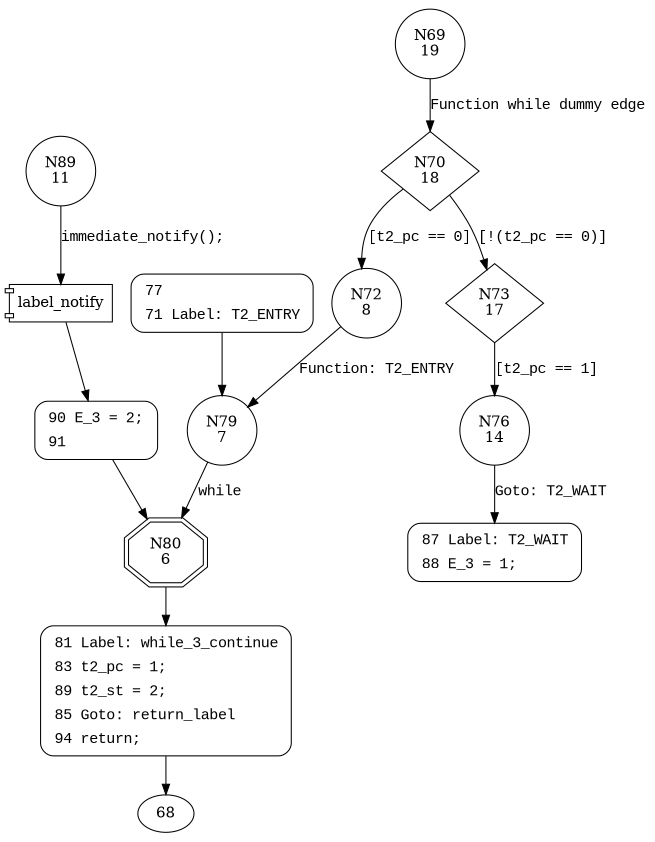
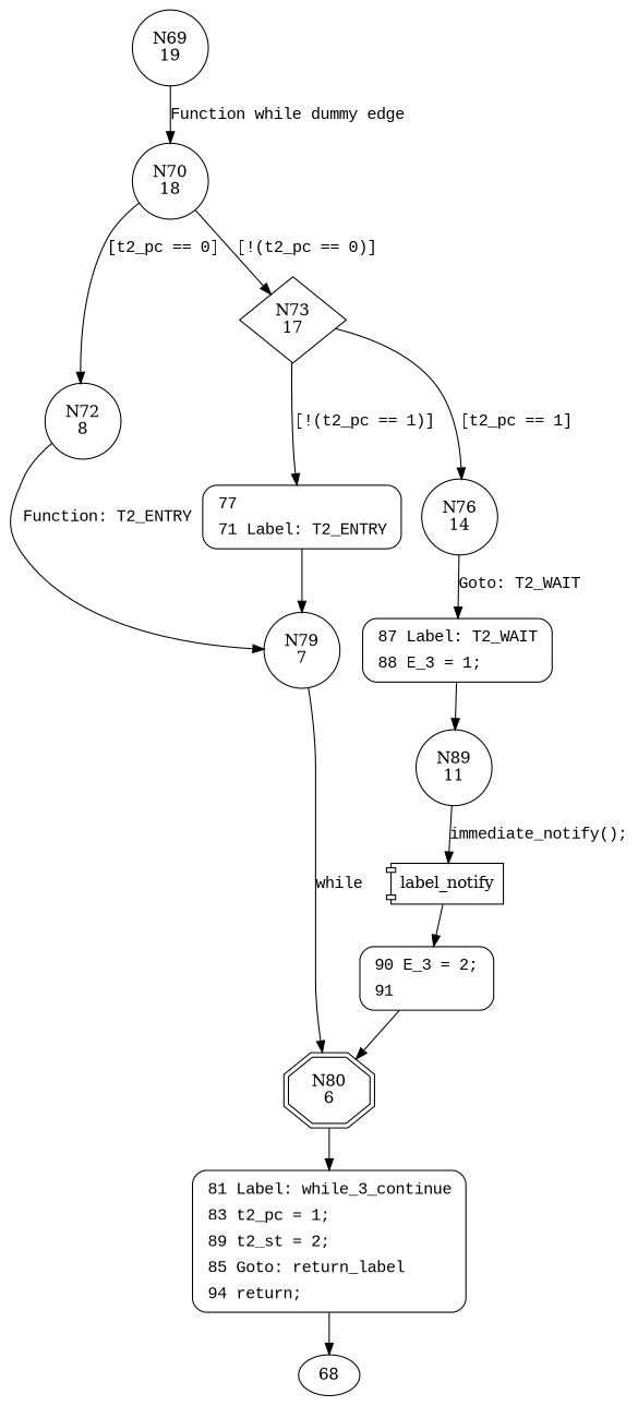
  digraph {
    node [shape=circle]
    edge [fontname="Courier New"]
-   n1 [label="N70\n18" shape=diamond]
+   n1 [label="N70\n18"]
    n2 [label="N72\n8"]
    n3 [label="N73\n17" shape=diamond]
    n4 [label="N79\n7"]
    n5 [label="N76\n14"]
    n6 [fillcolor=white fontname="Courier New" label=<<table border="0" cellborder="0" cellpadding="3" bgcolor="white"><tr><td align="right">77</td><td align="left"></td></tr><tr><td align="right">71</td><td align="left">Label: T2_ENTRY</td></tr></table>> penwidth=1 shape=Mrecord style="filled,bold"]
    n7 [label="N80\n6" shape=doubleoctagon]
    n8 [fillcolor=white fontname="Courier New" label=<<table border="0" cellborder="0" cellpadding="3" bgcolor="white"><tr><td align="right">87</td><td align="left">Label: T2_WAIT</td></tr><tr><td align="right">88</td><td align="left">E_3 = 1;</td></tr></table>> penwidth=1 shape=Mrecord style="filled,bold"]
    n9 [label="N89\n11"]
    n10 [fillcolor=white fontname="Courier New" label=<<table border="0" cellborder="0" cellpadding="3" bgcolor="white"><tr><td align="right">81</td><td align="left">Label: while_3_continue</td></tr><tr><td align="right">83</td><td align="left">t2_pc = 1;</td></tr><tr><td align="right">89</td><td align="left">t2_st = 2;</td></tr><tr><td align="right">85</td><td align="left">Goto: return_label</td></tr><tr><td align="right">94</td><td align="left">return;</td></tr></table>> penwidth=1 shape=Mrecord style="filled,bold"]
    68 [shape=""]
    n12 [label=label_notify shape=component]
    n13 [fillcolor=white fontname="Courier New" label=<<table border="0" cellborder="0" cellpadding="3" bgcolor="white"><tr><td align="right">90</td><td align="left">E_3 = 2;</td></tr><tr><td align="right">91</td><td align="left"></td></tr></table>> penwidth=1 shape=Mrecord style="filled,bold"]
    n14 [label="N69\n19"]
    n1 -> n2 [label="[t2_pc == 0]"]
    n1 -> n3 [label="[!(t2_pc == 0)]"]
    n2 -> n4 [label="Function: T2_ENTRY"]
    n3 -> n5 [label="[t2_pc == 1]"]
+   n3 -> n6 [label="[!(t2_pc == 1)]"]
    n4 -> n7 [label=while]
    n5 -> n8 [label="Goto: T2_WAIT"]
    n6 -> n4 [fontname=""]
    n7 -> n10
+   n8 -> n9 [fontname=""]
    n9 -> n12 [label="immediate_notify();"]
    n10 -> 68 [fontname=""]
    n12 -> n13
    n13 -> n7 [fontname=""]
    n14 -> n1 [label="Function while dummy edge"]
  }
